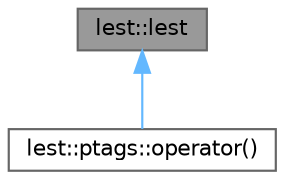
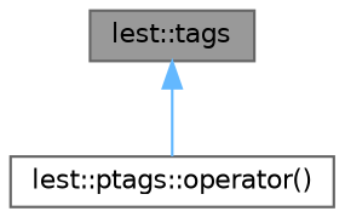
  digraph {
    rankdir=TB
    node [fontname=Helvetica fontsize=10 shape=box style=filled]
-   n1 [color=gray40 fillcolor=grey60 fontcolor=black height=0.2 label="lest::lest" width=0.4]
+   n1 [color=gray40 fillcolor=grey60 fontcolor=black height=0.2 label="lest::tags" width=0.4]
    n2 [color=grey40 fillcolor=white height=0.2 label="lest::ptags::operator()" width=0.4]
    n1 -> n2 [color=steelblue1 dir=back fontname=Helvetica fontsize=10 labelfontname=Helvetica labelfontsize=10 style=solid]
  }
